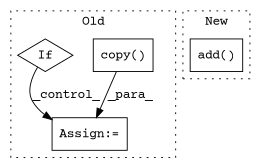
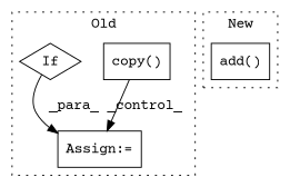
  digraph {
    fontname="Courier Prime"
    node [a=75 fontname="Courier Prime" l=3 shape=box]
    edge [fontname="Courier Prime"]
    n1 [l=19 label="copy()" s=1360]
    n2 [a=96 label=If s=1397 shape=diamond]
    n3 [a=68 label="Assign:=" s=1475]
    n4 [l="8,1" label="add()" s="2529,2541"]
    subgraph cluster_1 {
      label=Old
      style=dotted
      n1
      n2
      n3
    }
    subgraph cluster_2 {
      label=New
      style=dotted
      n4
    }
-   n1 -> n3 [label=_para_]
-   n2 -> n3 [label=_control_]
+   n1 -> n3 [label=_control_]
+   n2 -> n3 [label=_para_]
  }
